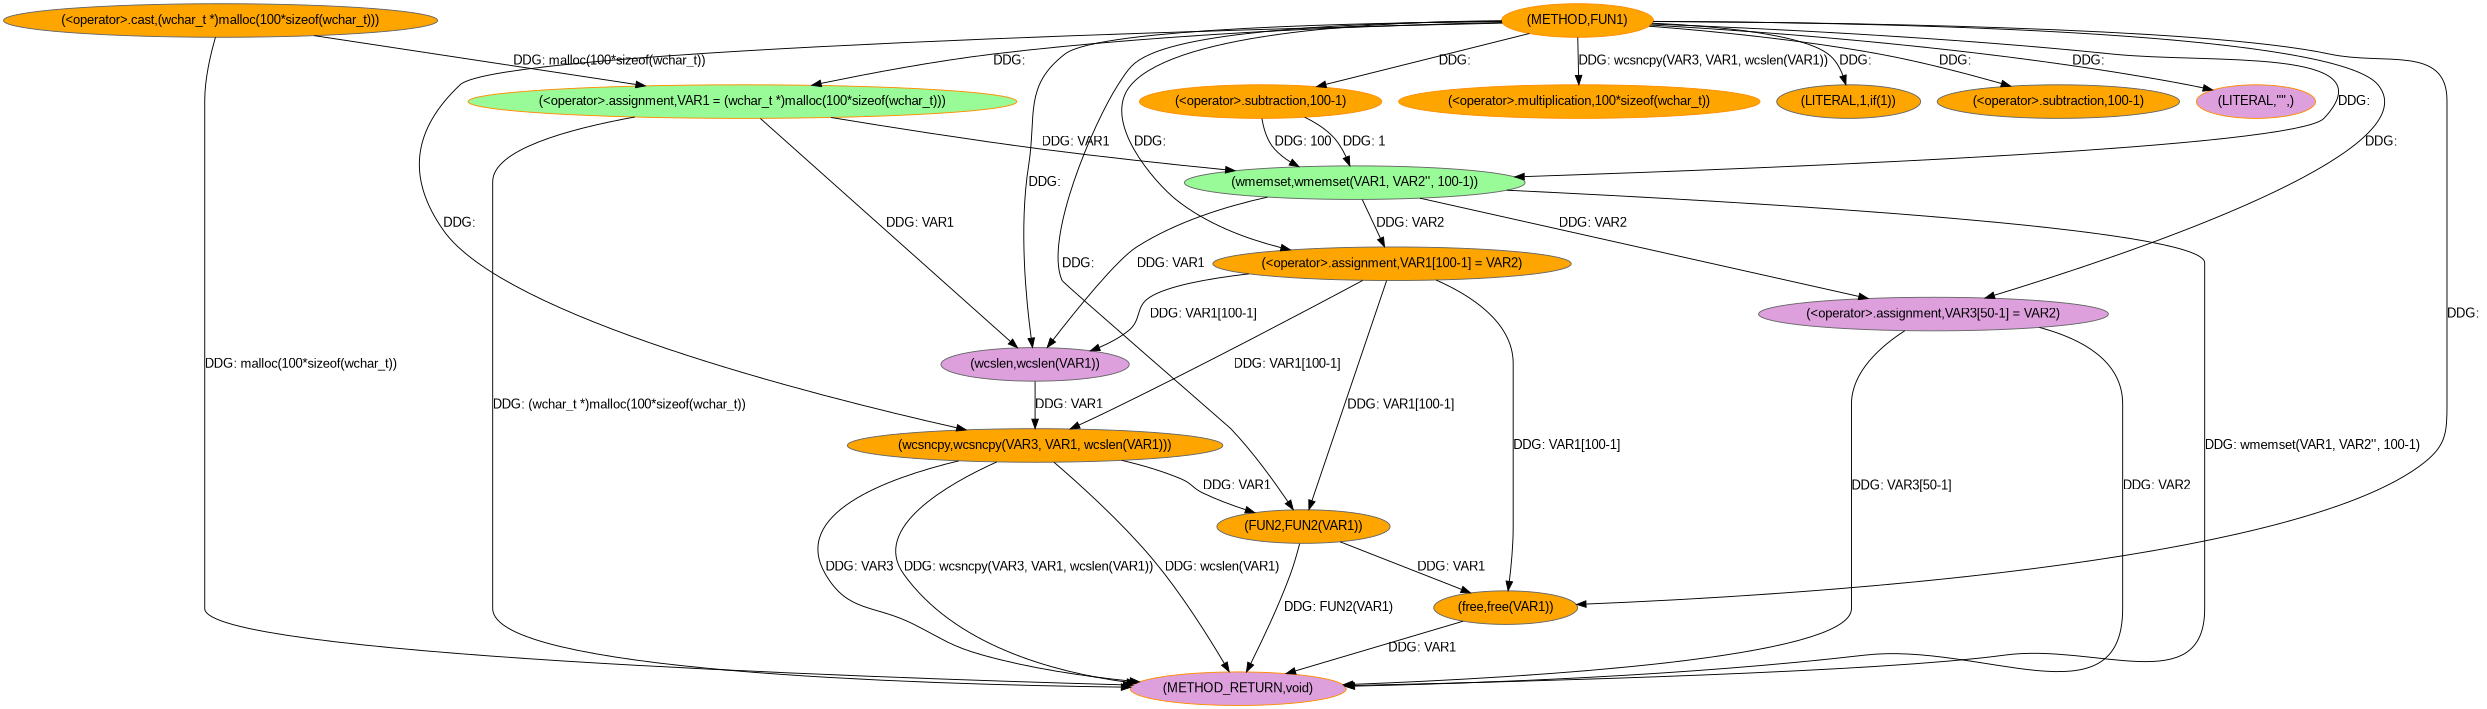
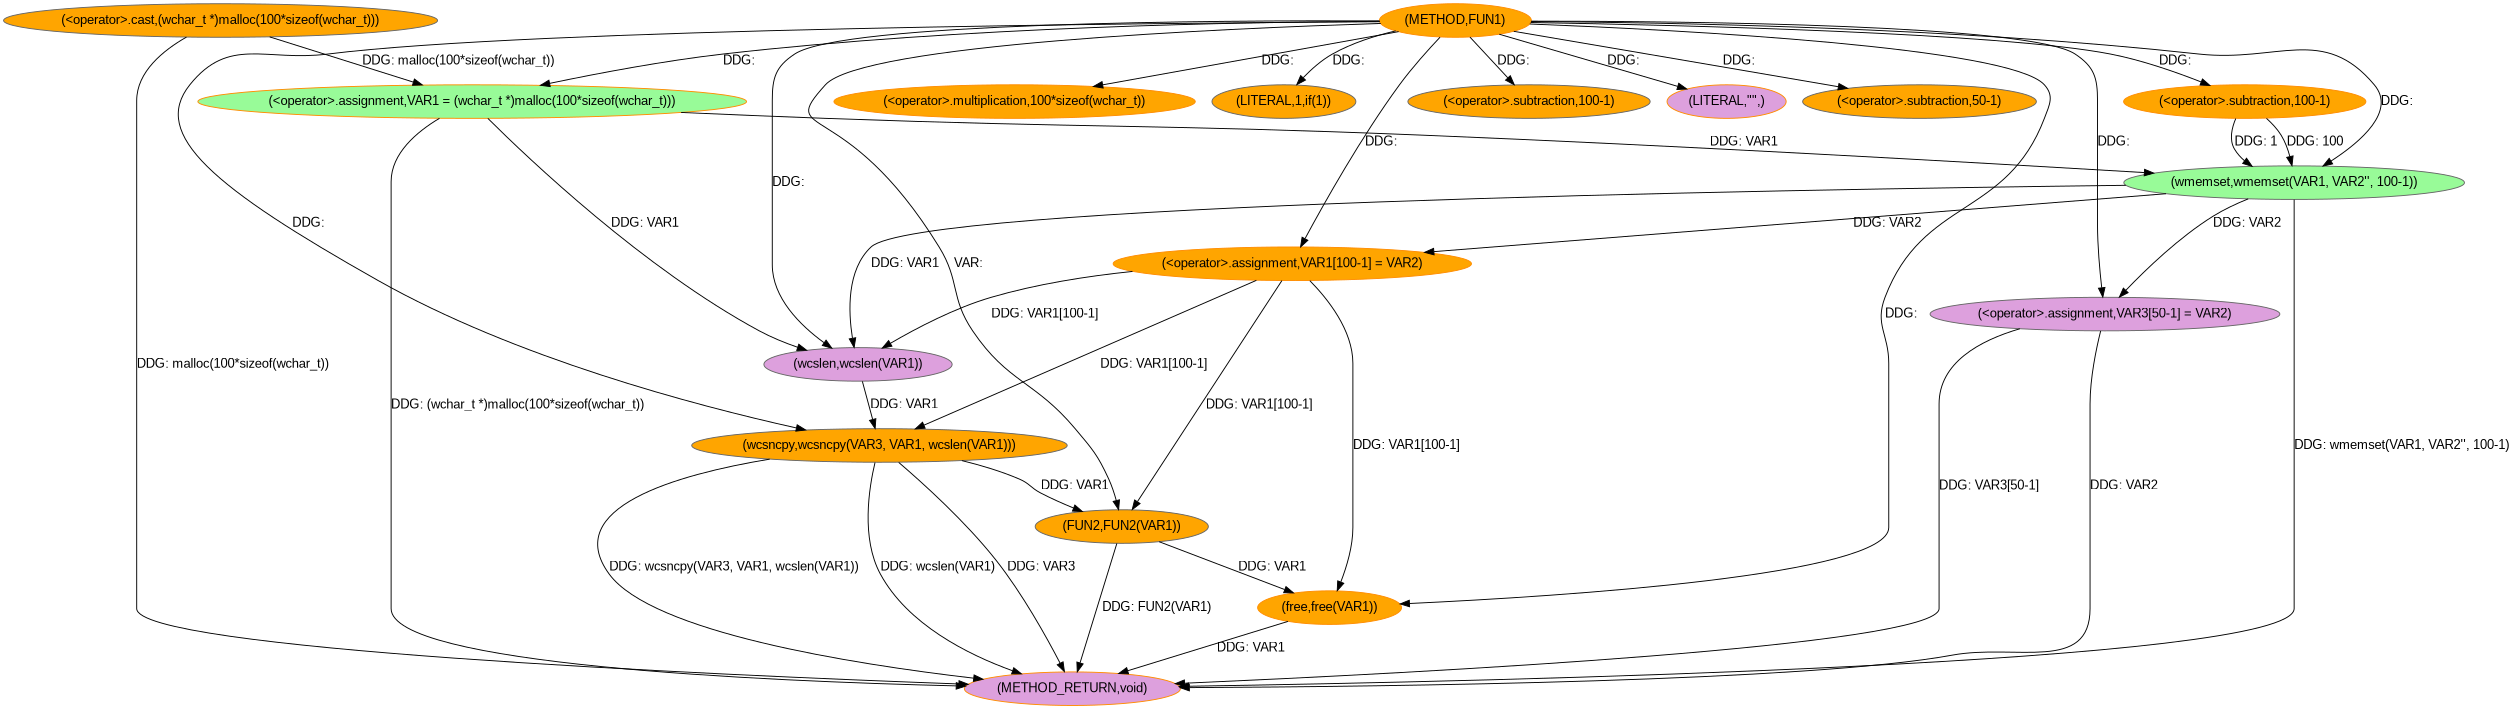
  digraph {
    fontname="Liberation Sans"
    node [color=gray40 fillcolor=orange fontname="Liberation Sans" style=filled]
    edge [fontname="Liberation Sans"]
    n1 [color=darkorange label="(METHOD,FUN1)"]
    n2 [color=darkorange fillcolor=palegreen label="(<operator>.assignment,VAR1 = (wchar_t *)malloc(100*sizeof(wchar_t)))"]
    n3 [color=darkorange label="(<operator>.multiplication,100*sizeof(wchar_t))"]
    n4 [label="(LITERAL,1,if(1))"]
    n5 [fillcolor=palegreen label="(wmemset,wmemset(VAR1, VAR2'', 100-1))"]
    n6 [color=darkorange label="(<operator>.subtraction,100-1)"]
-   n7 [label="(<operator>.assignment,VAR1[100-1] = VAR2)"]
+   n7 [color=darkorange label="(<operator>.assignment,VAR1[100-1] = VAR2)"]
    n8 [label="(<operator>.subtraction,100-1)"]
    n9 [color=darkorange fillcolor=plum label="(LITERAL,\"\",)"]
    n10 [label="(wcsncpy,wcsncpy(VAR3, VAR1, wcslen(VAR1)))"]
    n11 [fillcolor=plum label="(wcslen,wcslen(VAR1))"]
    n12 [fillcolor=plum label="(<operator>.assignment,VAR3[50-1] = VAR2)"]
+   n13 [label="(<operator>.subtraction,50-1)"]
    n14 [label="(FUN2,FUN2(VAR1))"]
-   n15 [label="(free,free(VAR1))"]
+   n15 [color=darkorange label="(free,free(VAR1))"]
    n16 [color=darkorange fillcolor=plum label="(METHOD_RETURN,void)"]
    n17 [label="(<operator>.cast,(wchar_t *)malloc(100*sizeof(wchar_t)))"]
    n1 -> n2 [label="DDG: "]
-   n1 -> n3 [label="DDG: wcsncpy(VAR3, VAR1, wcslen(VAR1))"]
+   n1 -> n3 [label="DDG: "]
    n1 -> n4 [label="DDG: "]
    n1 -> n5 [label="DDG: "]
    n1 -> n6 [label="DDG: "]
    n1 -> n7 [label="DDG: "]
    n1 -> n8 [label="DDG: "]
    n1 -> n9 [label="DDG: "]
    n1 -> n10 [label="DDG: "]
    n1 -> n11 [label="DDG: "]
    n1 -> n12 [label="DDG: "]
-   n1 -> n14 [label="DDG: "]
+   n1 -> n13 [label="DDG: "]
+   n1 -> n14 [label="VAR: "]
    n1 -> n15 [label="DDG: "]
    n2 -> n5 [label="DDG: VAR1"]
    n2 -> n11 [label="DDG: VAR1"]
    n2 -> n16 [label="DDG: (wchar_t *)malloc(100*sizeof(wchar_t))"]
    n5 -> n7 [label="DDG: VAR2"]
    n5 -> n11 [label="DDG: VAR1"]
    n5 -> n12 [label="DDG: VAR2"]
    n5 -> n16 [label="DDG: wmemset(VAR1, VAR2'', 100-1)"]
    n6 -> n5 [label="DDG: 100"]
    n6 -> n5 [label="DDG: 1"]
    n7 -> n10 [label="DDG: VAR1[100-1]"]
    n7 -> n11 [label="DDG: VAR1[100-1]"]
    n7 -> n14 [label="DDG: VAR1[100-1]"]
    n7 -> n15 [label="DDG: VAR1[100-1]"]
    n10 -> n14 [label="DDG: VAR1"]
    n10 -> n16 [label="DDG: wcsncpy(VAR3, VAR1, wcslen(VAR1))"]
    n10 -> n16 [label="DDG: wcslen(VAR1)"]
    n10 -> n16 [label="DDG: VAR3"]
    n11 -> n10 [label="DDG: VAR1"]
    n12 -> n16 [label="DDG: VAR2"]
    n12 -> n16 [label="DDG: VAR3[50-1]"]
    n14 -> n15 [label="DDG: VAR1"]
    n14 -> n16 [label="DDG: FUN2(VAR1)"]
    n15 -> n16 [label="DDG: VAR1"]
    n17 -> n2 [label="DDG: malloc(100*sizeof(wchar_t))"]
    n17 -> n16 [label="DDG: malloc(100*sizeof(wchar_t))"]
  }
